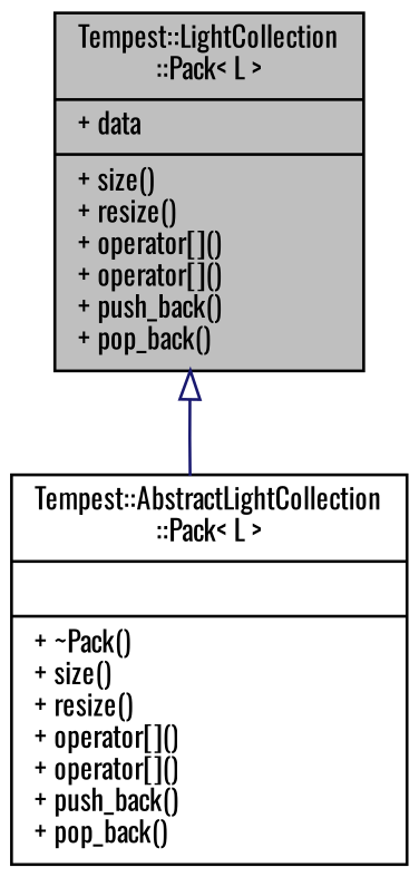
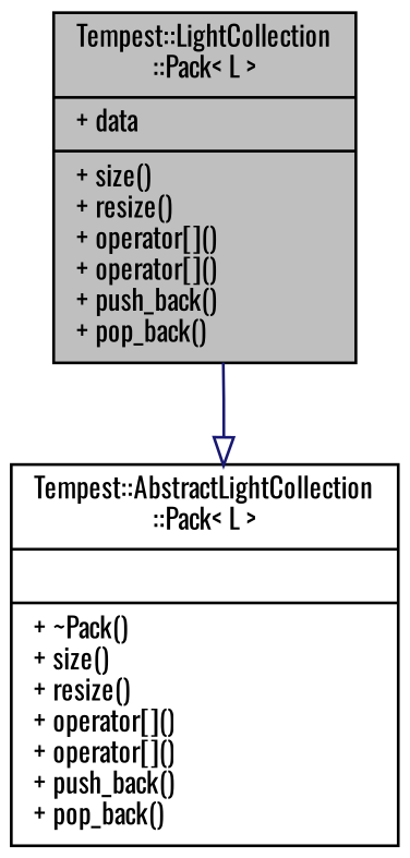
  digraph {
    fontname=Oswald
    node [color=black fontname=Oswald fontsize=10 shape=record style=filled]
    n1 [fillcolor=grey75 fontcolor=black height=0.2 label="{Tempest::LightCollection\l::Pack\< L \>\n|+ data\l|+ size()\l+ resize()\l+ operator[]()\l+ operator[]()\l+ push_back()\l+ pop_back()\l}" width=0.4]
    n2 [fillcolor=white height=0.2 label="{Tempest::AbstractLightCollection\l::Pack\< L \>\n||+ ~Pack()\l+ size()\l+ resize()\l+ operator[]()\l+ operator[]()\l+ push_back()\l+ pop_back()\l}" width=0.4]
-   n1 -> n2 [arrowtail=onormal color=midnightblue dir=back fontname=Oswald fontsize=10 labelfontname=Helvetica labelfontsize=10 style=solid]
+   n2 -> n1 [arrowtail=onormal color=midnightblue dir=back fontname=Oswald fontsize=10 labelfontname=Helvetica labelfontsize=10 style=solid]
  }
